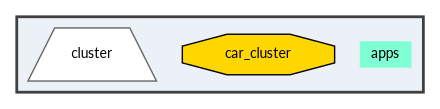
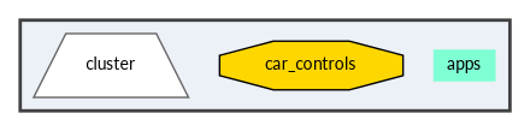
  digraph {
    compound=true
    fontname=Lato
    node [fontname=Lato fontsize=10 style=filled]
    n1 [height=0.2 label=apps shape=plaintext width=0.4 fillcolor=aquamarine color=red]
-   n2 [color=black fillcolor=gold height=0.2 label=car_cluster shape=octagon width=0.4]
+   n2 [color=black fillcolor=gold height=0.2 label=car_controls shape=octagon width=0.4]
    n3 [color=gray40 fillcolor=white height=0.2 label=cluster shape=trapezium width=0.4]
    subgraph cluster_1 {
      bgcolor="#ecf0f7"
      fontsize=10
      pencolor=grey25
      style="filled,bold"
      n1
      n2
      n3
    }
  }
